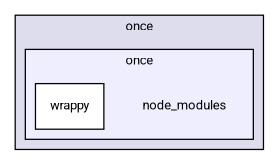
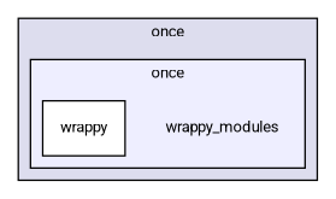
  digraph {
    compound=true
    fontname=Roboto
    node [fontname=Roboto fontsize=10]
-   n1 [label=node_modules shape=plaintext]
+   n1 [label=wrappy_modules shape=plaintext]
    n2 [color=black fillcolor=white label=wrappy shape=box style=filled]
    subgraph cluster_1 {
      bgcolor="#ddddee"
      fontsize=10
      label=once
      pencolor=black
      subgraph cluster_2 {
        bgcolor="#eeeeff"
        fontsize=10
        pencolor=black
        n1
        n2
      }
    }
  }
